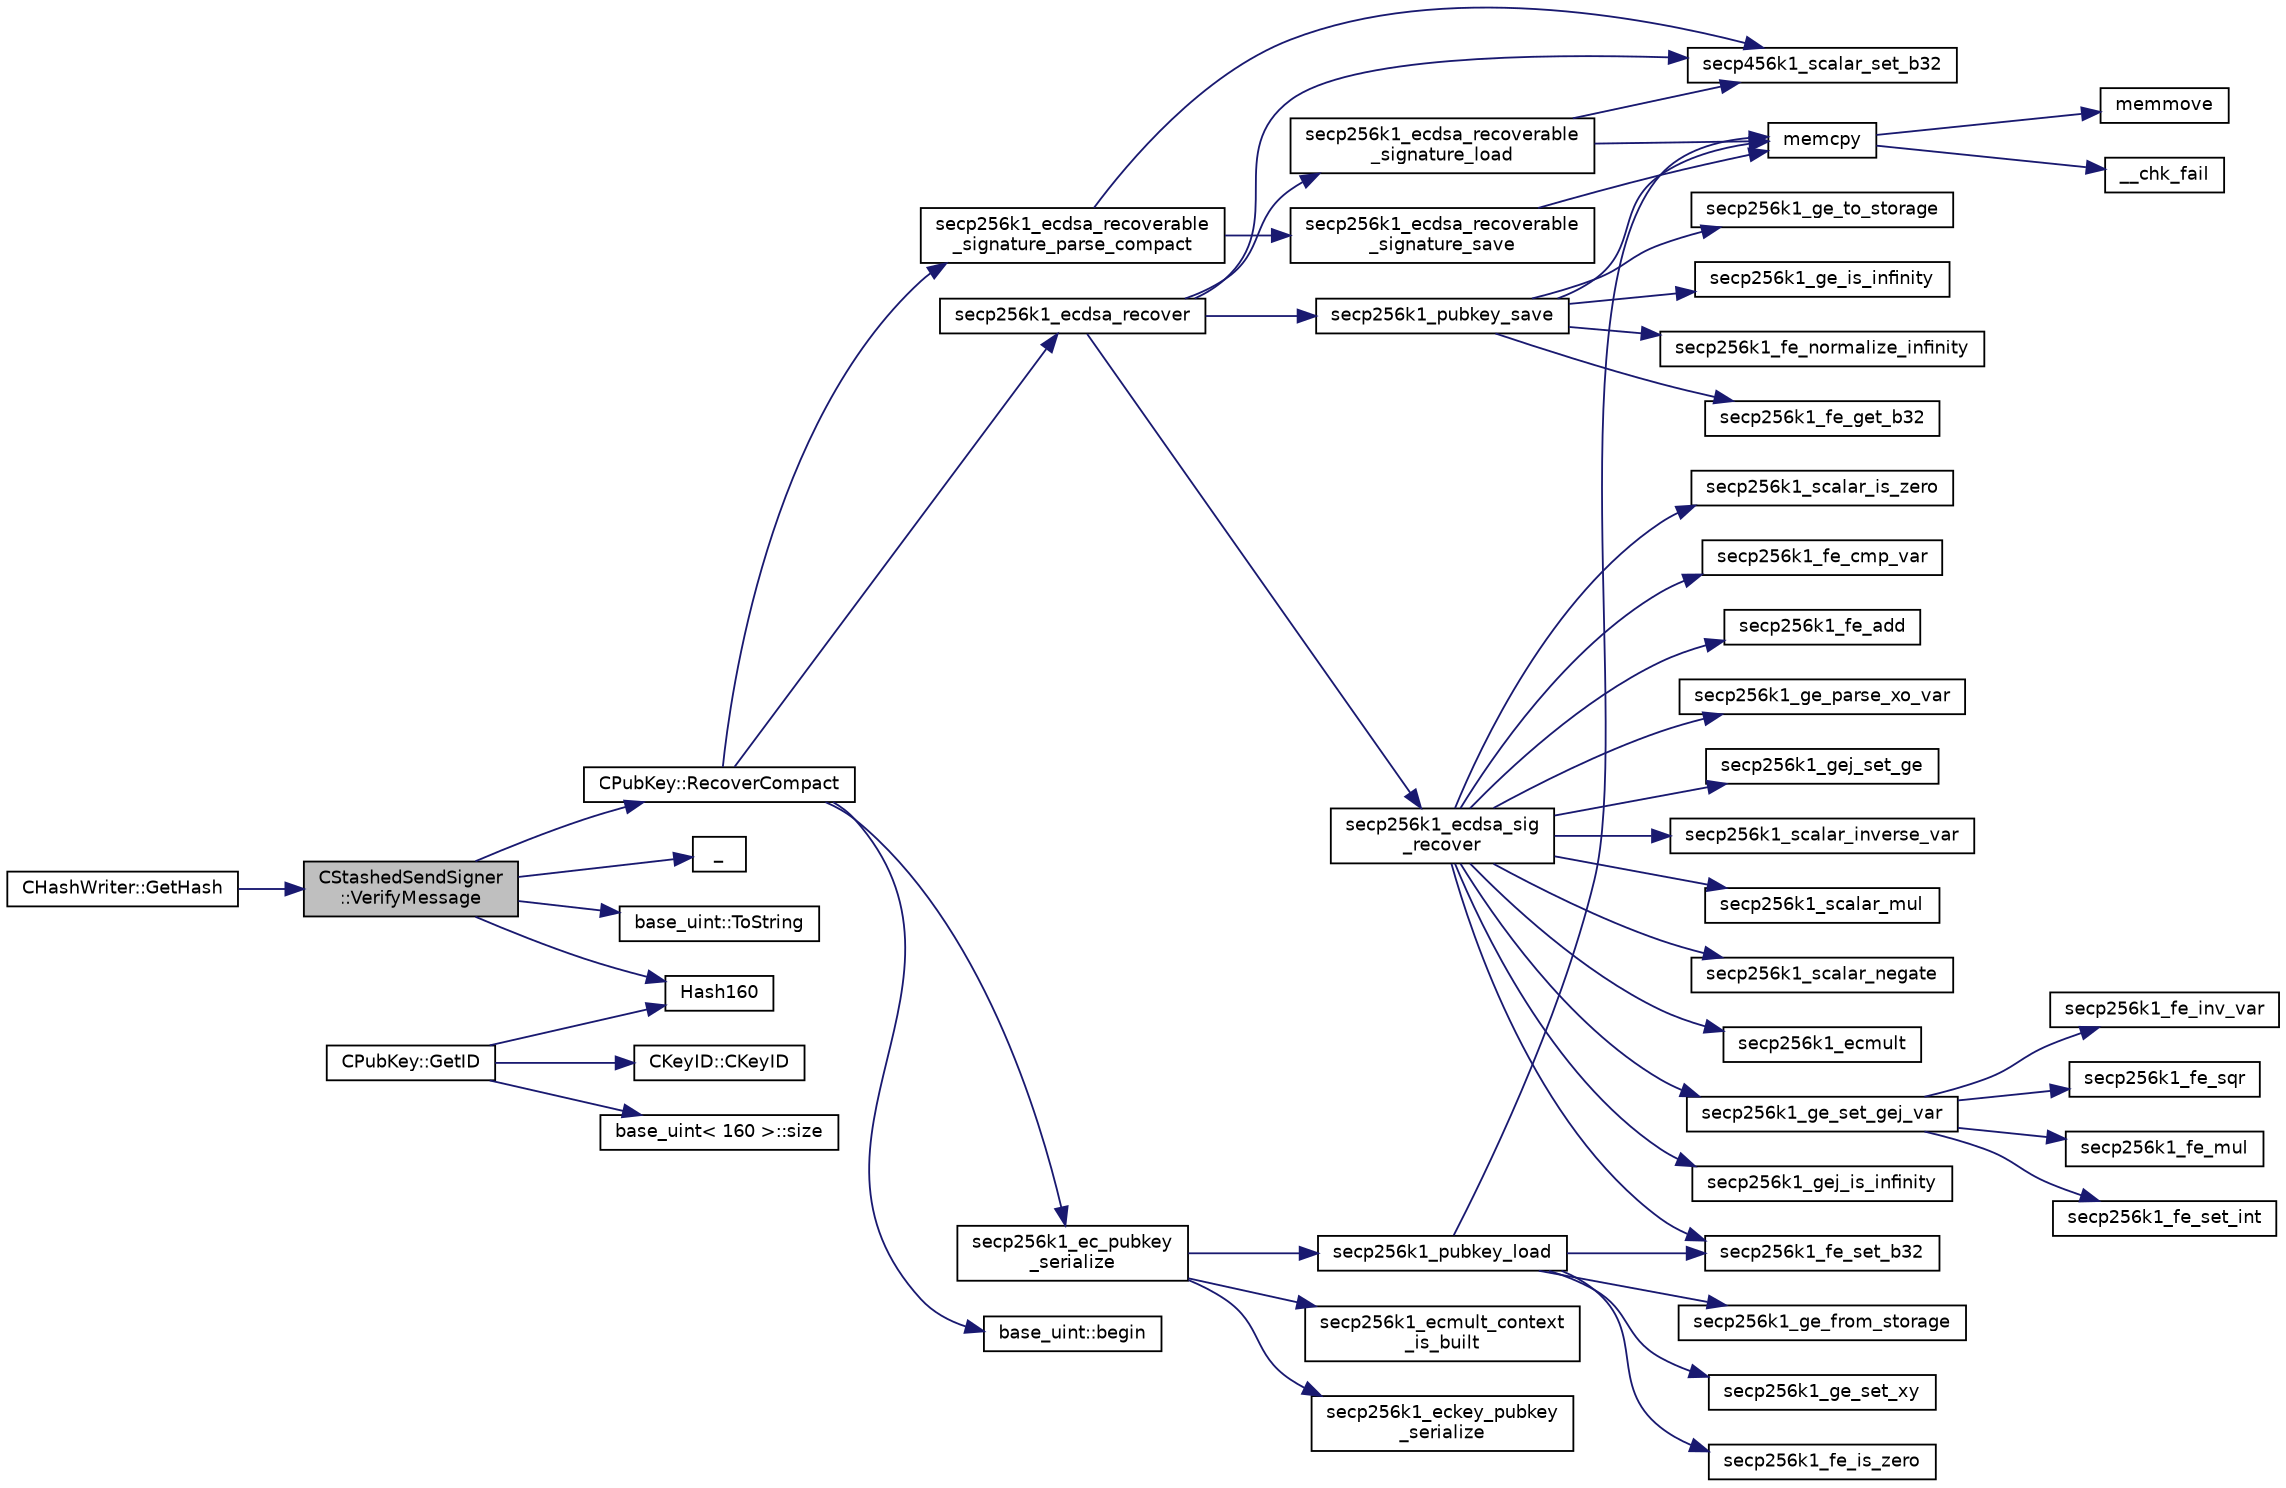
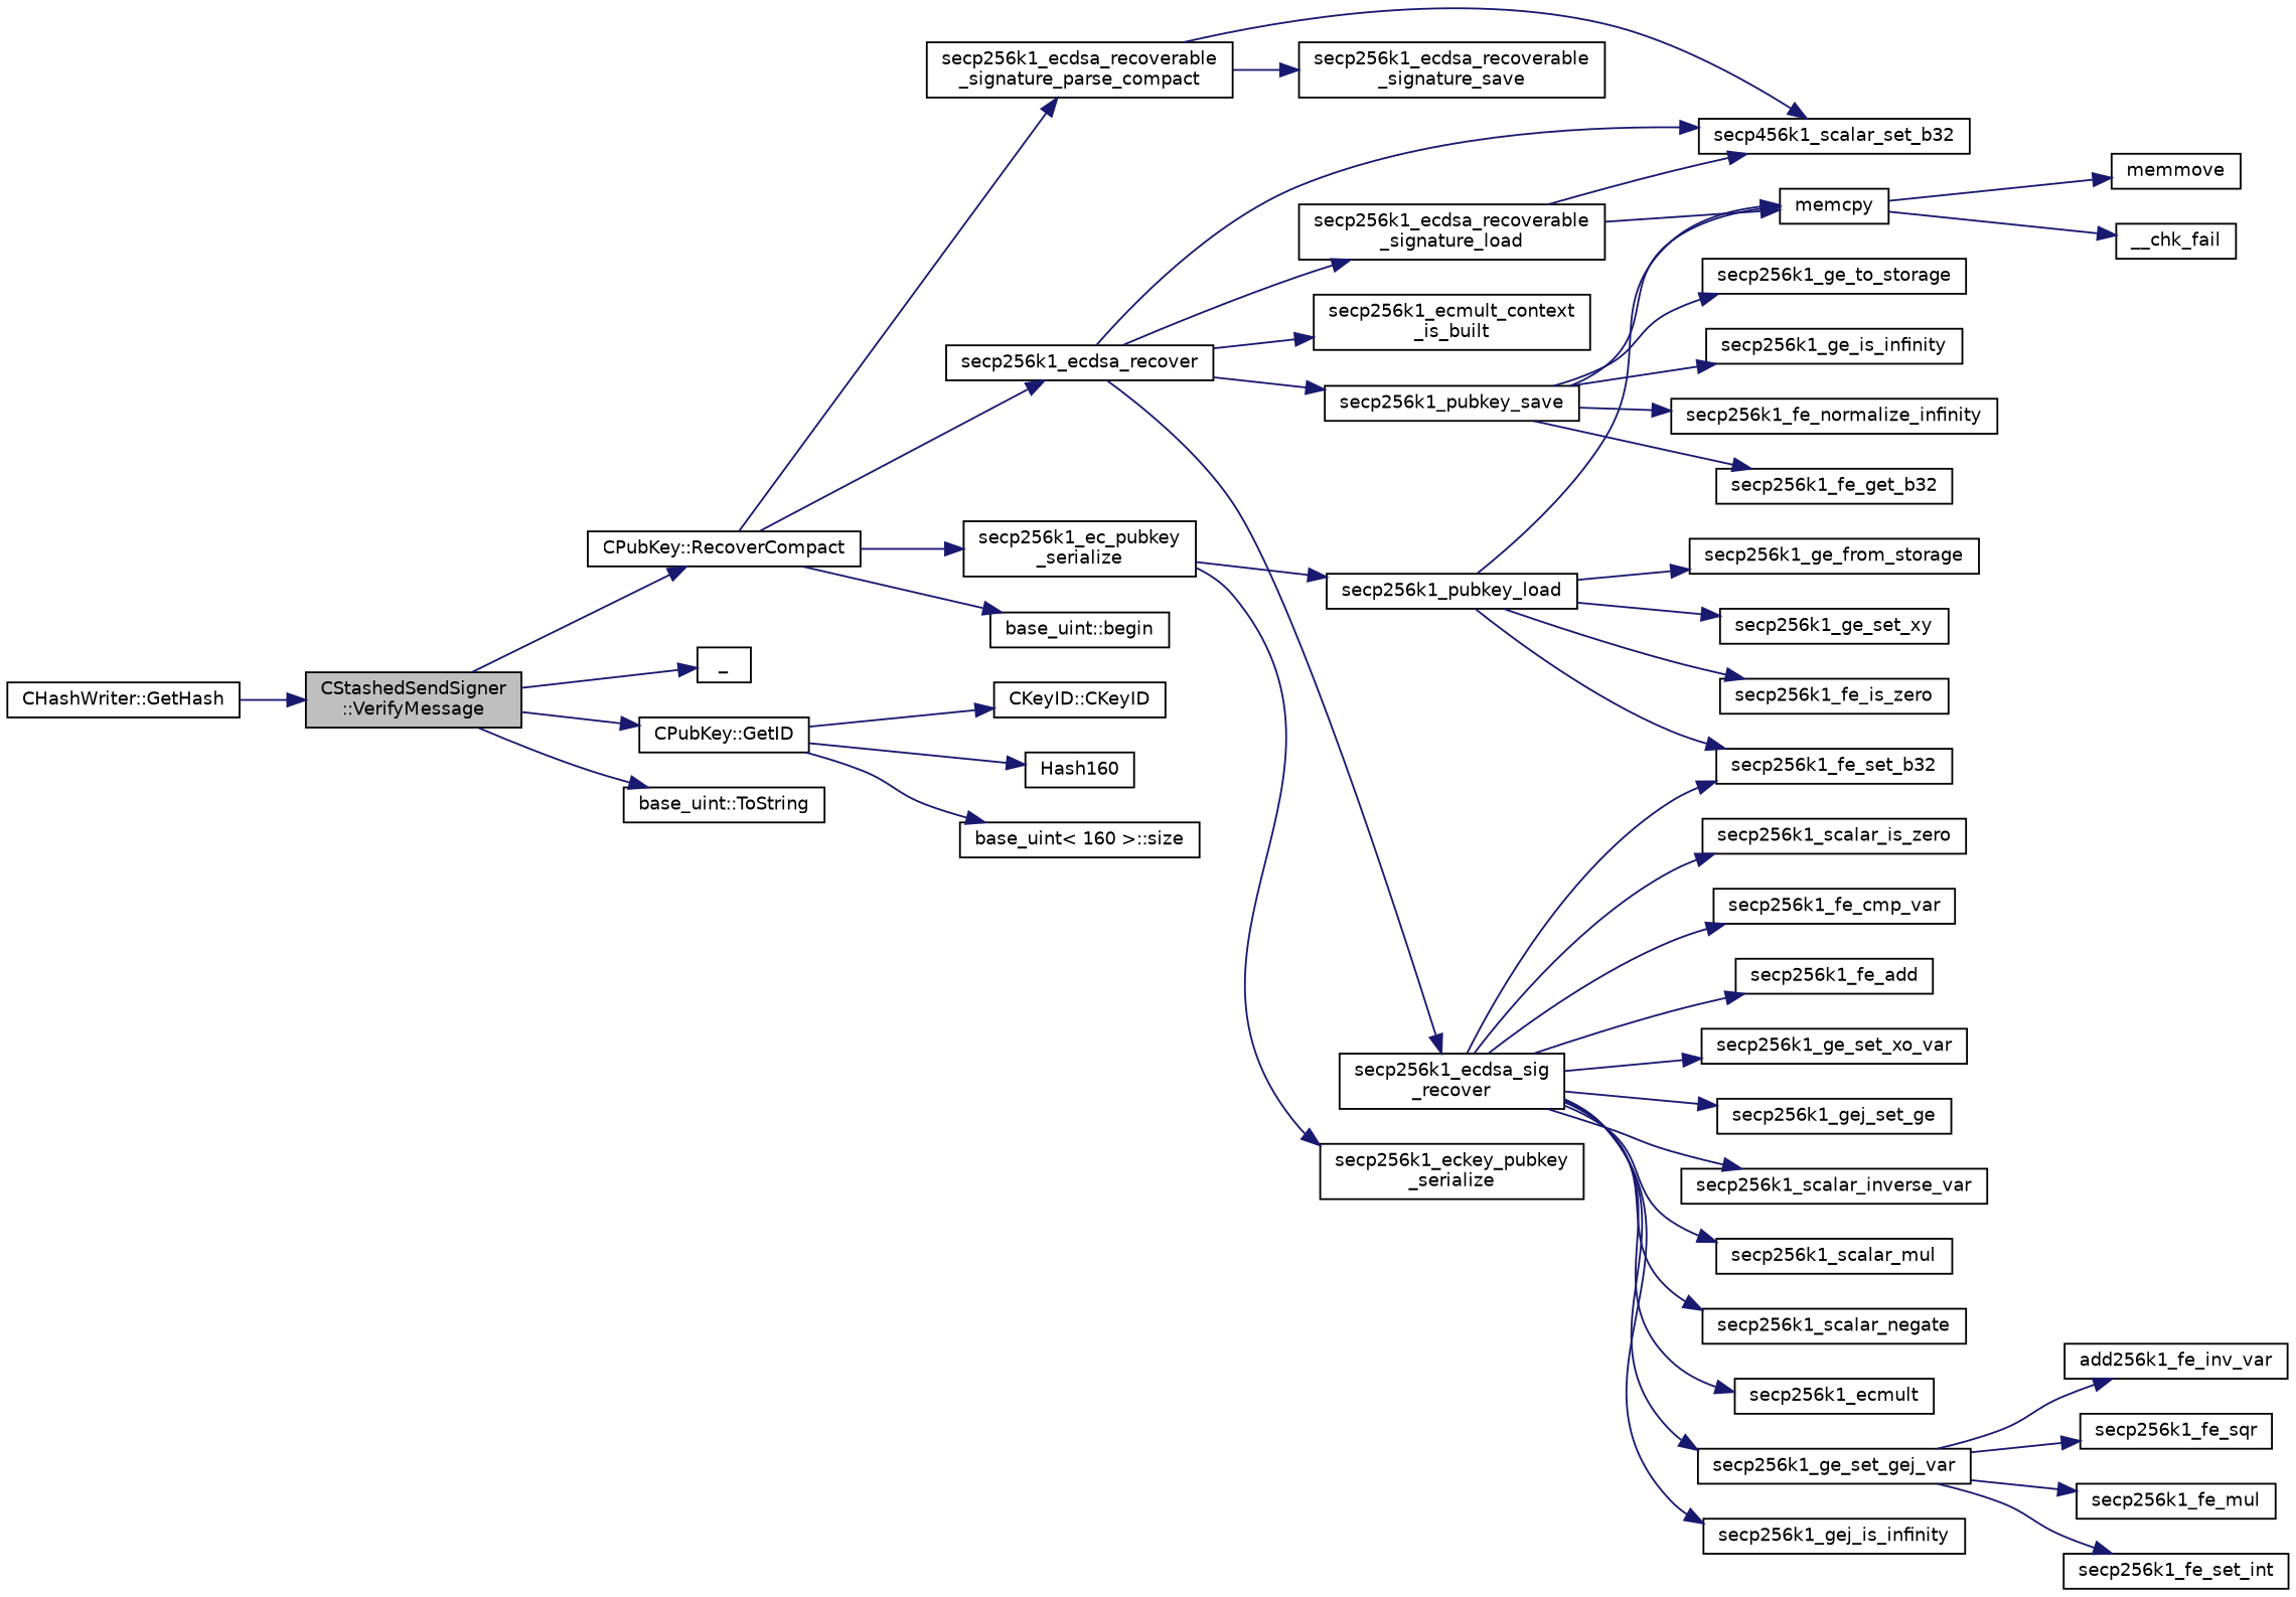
  digraph {
    rankdir=LR
    node [color=black fillcolor=white fontname=Helvetica fontsize=10 shape=record style=filled]
    edge [color=midnightblue fontname=Helvetica fontsize=10 labelfontname=Helvetica labelfontsize=10 style=solid]
    n1 [fillcolor=grey75 fontcolor=black height=0.2 label="CStashedSendSigner\l::VerifyMessage" width=0.4]
    n2 [height=0.2 label="CPubKey::RecoverCompact" width=0.4]
    n3 [height=0.2 label=_ width=0.4]
    n4 [height=0.2 label="CPubKey::GetID" width=0.4]
    n5 [height=0.2 label="base_uint::ToString" width=0.4]
    n6 [height=0.2 label="secp256k1_ecdsa_recoverable\l_signature_parse_compact" width=0.4]
    n7 [height=0.2 label=secp256k1_ecdsa_recover width=0.4]
    n8 [height=0.2 label="base_uint::begin" width=0.4]
    n9 [height=0.2 label="secp256k1_ec_pubkey\l_serialize" width=0.4]
    n10 [height=0.2 label="CHashWriter::GetHash" width=0.4]
    n11 [height=0.2 label="CKeyID::CKeyID" width=0.4]
    n12 [height=0.2 label=Hash160 width=0.4]
    n13 [height=0.2 label="base_uint\< 160 \>::size" width=0.4]
    n14 [height=0.2 label=secp456k1_scalar_set_b32 width=0.4]
    n15 [height=0.2 label="secp256k1_ecdsa_recoverable\l_signature_save" width=0.4]
    n16 [height=0.2 label="secp256k1_ecmult_context\l_is_built" width=0.4]
    n17 [height=0.2 label="secp256k1_ecdsa_recoverable\l_signature_load" width=0.4]
    n18 [height=0.2 label="secp256k1_ecdsa_sig\l_recover" width=0.4]
    n19 [height=0.2 label=secp256k1_pubkey_save width=0.4]
    n20 [height=0.2 label=secp256k1_pubkey_load width=0.4]
    n21 [height=0.2 label="secp256k1_eckey_pubkey\l_serialize" width=0.4]
    n22 [height=0.2 label=memcpy width=0.4]
    n23 [height=0.2 label=memmove width=0.4]
    n24 [height=0.2 label=__chk_fail width=0.4]
    n25 [height=0.2 label=secp256k1_scalar_is_zero width=0.4]
    n26 [height=0.2 label=secp256k1_fe_set_b32 width=0.4]
    n27 [height=0.2 label=secp256k1_fe_cmp_var width=0.4]
    n28 [height=0.2 label=secp256k1_fe_add width=0.4]
-   n29 [height=0.2 label=secp256k1_ge_parse_xo_var width=0.4]
+   n29 [height=0.2 label=secp256k1_ge_set_xo_var width=0.4]
    n30 [height=0.2 label=secp256k1_gej_set_ge width=0.4]
    n31 [height=0.2 label=secp256k1_scalar_inverse_var width=0.4]
    n32 [height=0.2 label=secp256k1_scalar_mul width=0.4]
    n33 [height=0.2 label=secp256k1_scalar_negate width=0.4]
    n34 [height=0.2 label=secp256k1_ecmult width=0.4]
    n35 [height=0.2 label=secp256k1_ge_set_gej_var width=0.4]
    n36 [height=0.2 label=secp256k1_gej_is_infinity width=0.4]
    n37 [height=0.2 label=secp256k1_ge_to_storage width=0.4]
    n38 [height=0.2 label=secp256k1_ge_is_infinity width=0.4]
    n39 [height=0.2 label=secp256k1_fe_normalize_infinity width=0.4]
    n40 [height=0.2 label=secp256k1_fe_get_b32 width=0.4]
-   n41 [height=0.2 label=secp256k1_fe_inv_var width=0.4]
+   n41 [height=0.2 label=add256k1_fe_inv_var width=0.4]
    n42 [height=0.2 label=secp256k1_fe_sqr width=0.4]
    n43 [height=0.2 label=secp256k1_fe_mul width=0.4]
    n44 [height=0.2 label=secp256k1_fe_set_int width=0.4]
    n45 [height=0.2 label=secp256k1_ge_from_storage width=0.4]
    n46 [height=0.2 label=secp256k1_ge_set_xy width=0.4]
    n47 [height=0.2 label=secp256k1_fe_is_zero width=0.4]
    n1 -> n2
    n1 -> n3
-   n1 -> n12
+   n1 -> n4
    n1 -> n5
    n2 -> n6
    n2 -> n7
    n2 -> n8
    n2 -> n9
    n4 -> n11
    n4 -> n12
    n4 -> n13
    n6 -> n14
    n6 -> n15
    n7 -> n14
-   n9 -> n16
+   n7 -> n16
    n7 -> n17
    n7 -> n18
    n7 -> n19
    n9 -> n20
    n9 -> n21
    n10 -> n1
-   n15 -> n22
    n17 -> n14
    n17 -> n22
    n18 -> n25
    n18 -> n26
    n18 -> n27
    n18 -> n28
    n18 -> n29
    n18 -> n30
    n18 -> n31
    n18 -> n32
    n18 -> n33
    n18 -> n34
    n18 -> n35
    n18 -> n36
    n19 -> n22
    n19 -> n37
    n19 -> n38
    n19 -> n39
    n19 -> n40
    n20 -> n22
    n20 -> n26
    n20 -> n45
    n20 -> n46
    n20 -> n47
    n22 -> n23
    n22 -> n24
    n35 -> n41
    n35 -> n42
    n35 -> n43
    n35 -> n44
  }
